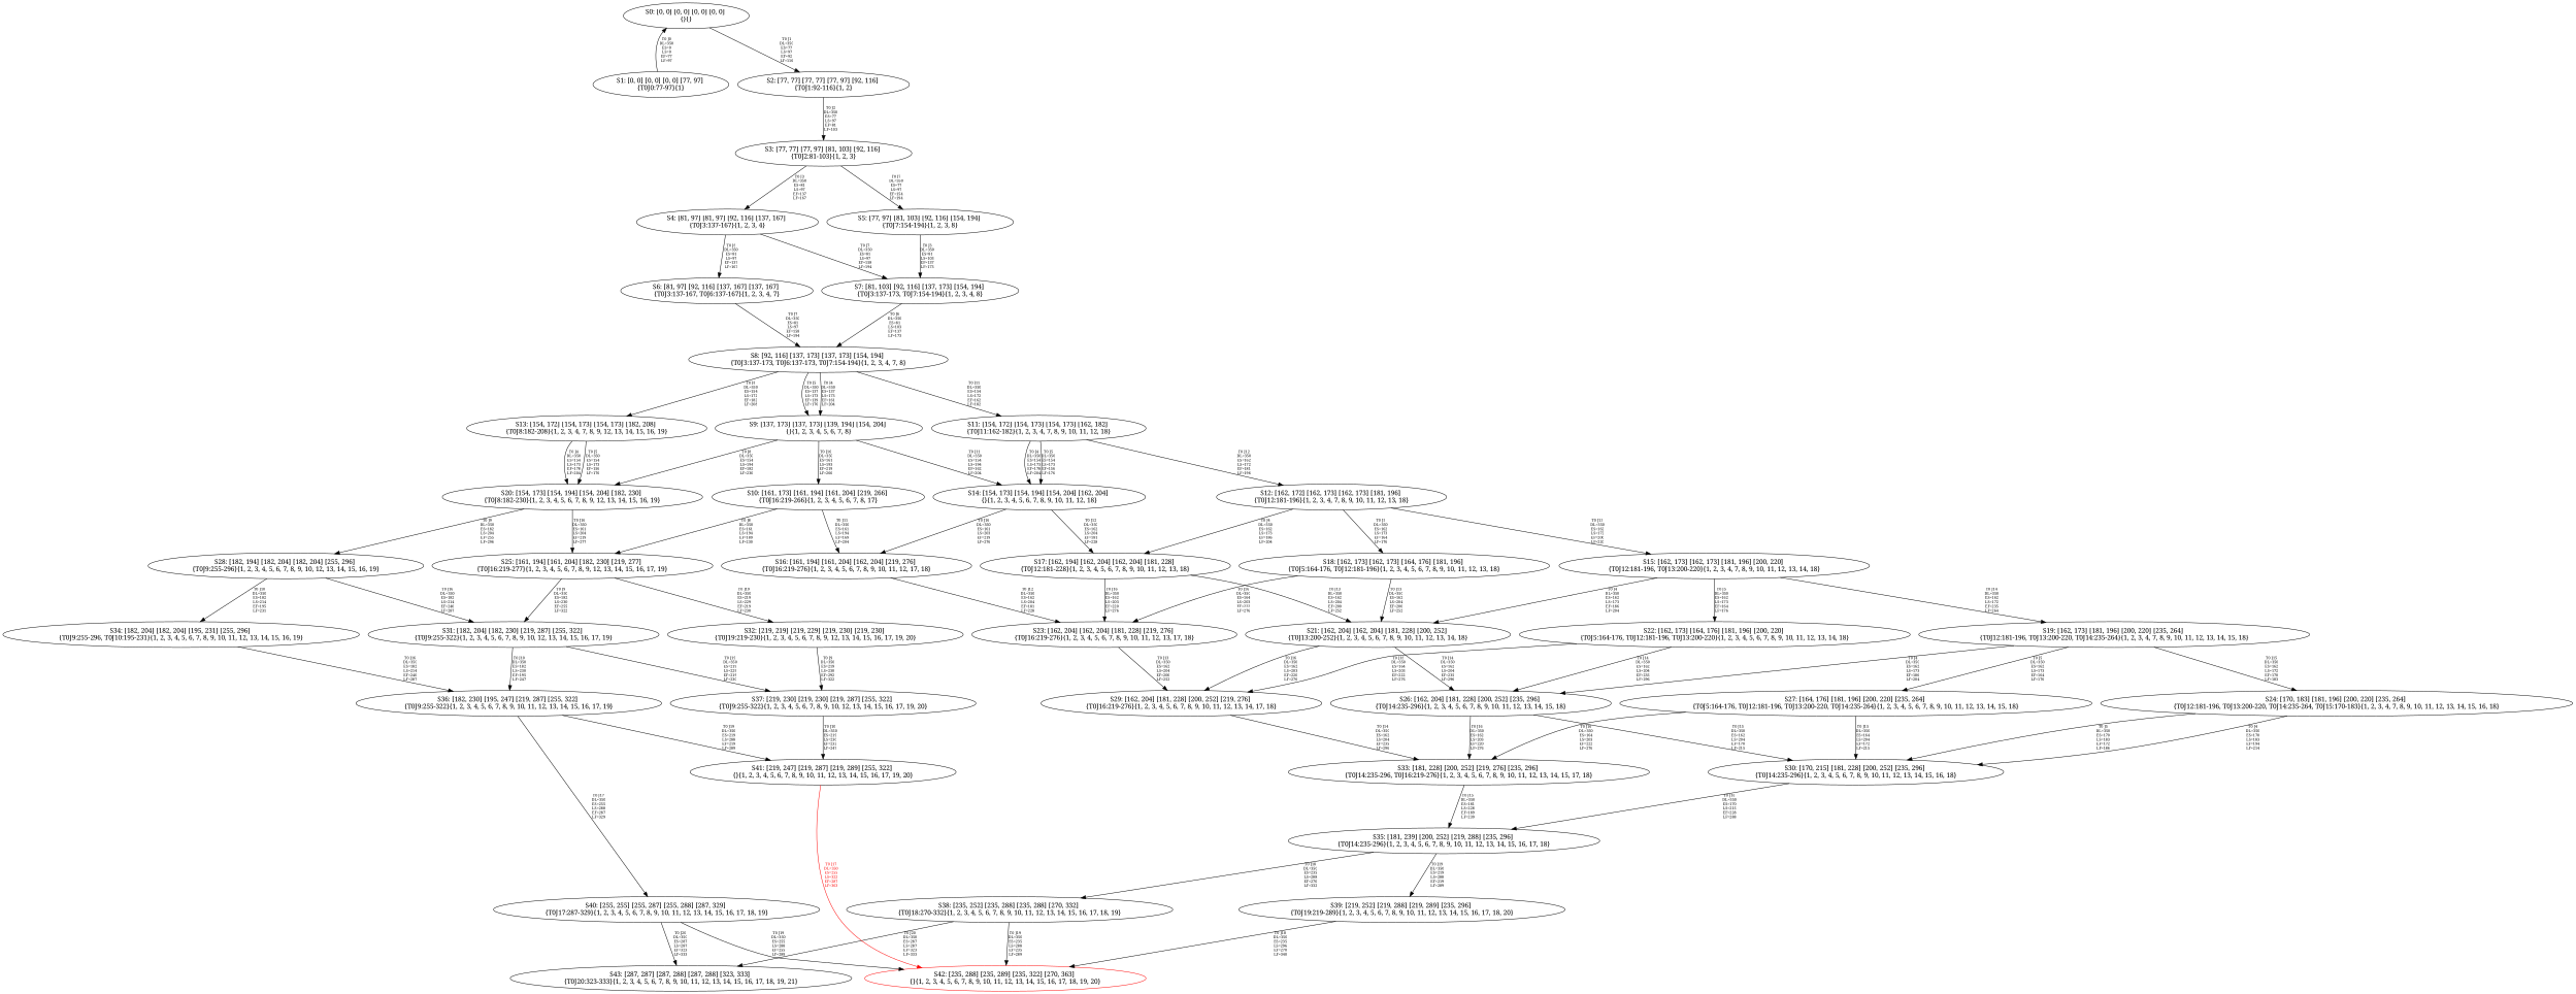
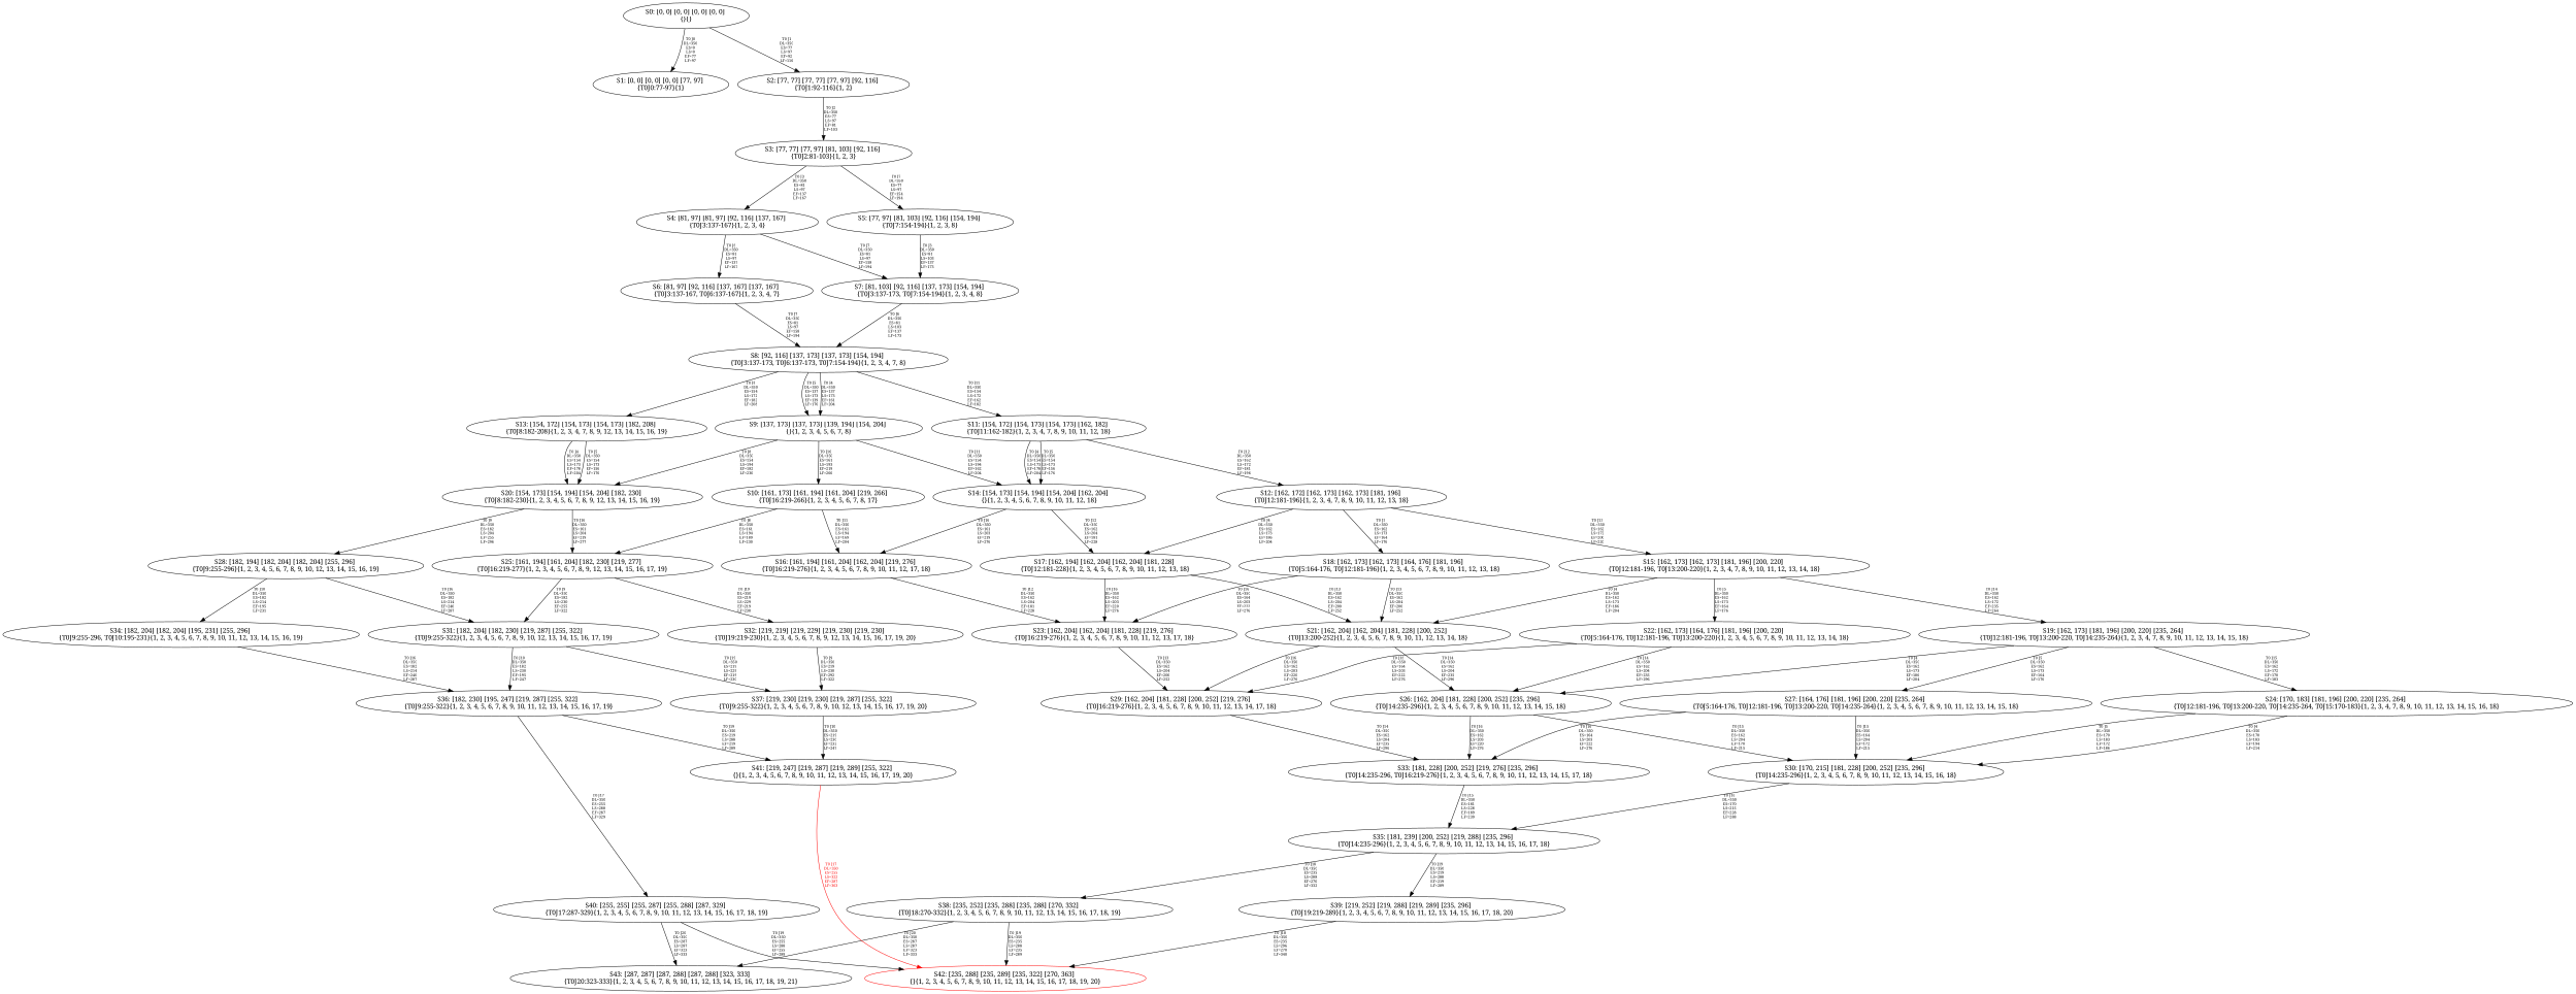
  digraph {
    fontname="Noto Serif"
    node [fontname="Noto Serif"]
    edge [fontname="Noto Serif" fontsize=8]
    n1 [label="S0: [0, 0] [0, 0] [0, 0] [0, 0] \n{}{}"]
    n2 [label="S1: [0, 0] [0, 0] [0, 0] [77, 97] \n{T0J0:77-97}{1}"]
    n3 [label="S2: [77, 77] [77, 77] [77, 97] [92, 116] \n{T0J1:92-116}{1, 2}"]
    n4 [label="S3: [77, 77] [77, 97] [81, 103] [92, 116] \n{T0J2:81-103}{1, 2, 3}"]
    n5 [label="S4: [81, 97] [81, 97] [92, 116] [137, 167] \n{T0J3:137-167}{1, 2, 3, 4}"]
    n6 [label="S5: [77, 97] [81, 103] [92, 116] [154, 194] \n{T0J7:154-194}{1, 2, 3, 8}"]
    n7 [label="S6: [81, 97] [92, 116] [137, 167] [137, 167] \n{T0J3:137-167, T0J6:137-167}{1, 2, 3, 4, 7}"]
    n8 [label="S7: [81, 103] [92, 116] [137, 173] [154, 194] \n{T0J3:137-173, T0J7:154-194}{1, 2, 3, 4, 8}"]
    n9 [label="S8: [92, 116] [137, 173] [137, 173] [154, 194] \n{T0J3:137-173, T0J6:137-173, T0J7:154-194}{1, 2, 3, 4, 7, 8}"]
    n10 [label="S9: [137, 173] [137, 173] [139, 194] [154, 204] \n{}{1, 2, 3, 4, 5, 6, 7, 8}"]
    n11 [label="S11: [154, 172] [154, 173] [154, 173] [162, 182] \n{T0J11:162-182}{1, 2, 3, 4, 7, 8, 9, 10, 11, 12, 18}"]
    n12 [label="S13: [154, 172] [154, 173] [154, 173] [182, 208] \n{T0J8:182-208}{1, 2, 3, 4, 7, 8, 9, 12, 13, 14, 15, 16, 19}"]
    n13 [label="S10: [161, 173] [161, 194] [161, 204] [219, 266] \n{T0J16:219-266}{1, 2, 3, 4, 5, 6, 7, 8, 17}"]
    n14 [label="S14: [154, 173] [154, 194] [154, 204] [162, 204] \n{}{1, 2, 3, 4, 5, 6, 7, 8, 9, 10, 11, 12, 18}"]
    n15 [label="S20: [154, 173] [154, 194] [154, 204] [182, 230] \n{T0J8:182-230}{1, 2, 3, 4, 5, 6, 7, 8, 9, 12, 13, 14, 15, 16, 19}"]
    n16 [label="S12: [162, 172] [162, 173] [162, 173] [181, 196] \n{T0J12:181-196}{1, 2, 3, 4, 7, 8, 9, 10, 11, 12, 13, 18}"]
    n17 [label="S16: [161, 194] [161, 204] [162, 204] [219, 276] \n{T0J16:219-276}{1, 2, 3, 4, 5, 6, 7, 8, 9, 10, 11, 12, 17, 18}"]
    n18 [label="S25: [161, 194] [161, 204] [182, 230] [219, 277] \n{T0J16:219-277}{1, 2, 3, 4, 5, 6, 7, 8, 9, 12, 13, 14, 15, 16, 17, 19}"]
    n19 [label="S17: [162, 194] [162, 204] [162, 204] [181, 228] \n{T0J12:181-228}{1, 2, 3, 4, 5, 6, 7, 8, 9, 10, 11, 12, 13, 18}"]
    n20 [label="S28: [182, 194] [182, 204] [182, 204] [255, 296] \n{T0J9:255-296}{1, 2, 3, 4, 5, 6, 7, 8, 9, 10, 12, 13, 14, 15, 16, 19}"]
    n21 [label="S23: [162, 204] [162, 204] [181, 228] [219, 276] \n{T0J16:219-276}{1, 2, 3, 4, 5, 6, 7, 8, 9, 10, 11, 12, 13, 17, 18}"]
    n22 [label="S31: [182, 204] [182, 230] [219, 287] [255, 322] \n{T0J9:255-322}{1, 2, 3, 4, 5, 6, 7, 8, 9, 10, 12, 13, 14, 15, 16, 17, 19}"]
    n23 [label="S32: [219, 219] [219, 229] [219, 230] [219, 230] \n{T0J19:219-230}{1, 2, 3, 4, 5, 6, 7, 8, 9, 12, 13, 14, 15, 16, 17, 19, 20}"]
    n24 [label="S15: [162, 173] [162, 173] [181, 196] [200, 220] \n{T0J12:181-196, T0J13:200-220}{1, 2, 3, 4, 7, 8, 9, 10, 11, 12, 13, 14, 18}"]
    n25 [label="S18: [162, 173] [162, 173] [164, 176] [181, 196] \n{T0J5:164-176, T0J12:181-196}{1, 2, 3, 4, 5, 6, 7, 8, 9, 10, 11, 12, 13, 18}"]
    n26 [label="S19: [162, 173] [181, 196] [200, 220] [235, 264] \n{T0J12:181-196, T0J13:200-220, T0J14:235-264}{1, 2, 3, 4, 7, 8, 9, 10, 11, 12, 13, 14, 15, 18}"]
    n27 [label="S21: [162, 204] [162, 204] [181, 228] [200, 252] \n{T0J13:200-252}{1, 2, 3, 4, 5, 6, 7, 8, 9, 10, 11, 12, 13, 14, 18}"]
    n28 [label="S22: [162, 173] [164, 176] [181, 196] [200, 220] \n{T0J5:164-176, T0J12:181-196, T0J13:200-220}{1, 2, 3, 4, 5, 6, 7, 8, 9, 10, 11, 12, 13, 14, 18}"]
    n29 [label="S24: [170, 183] [181, 196] [200, 220] [235, 264] \n{T0J12:181-196, T0J13:200-220, T0J14:235-264, T0J15:170-183}{1, 2, 3, 4, 7, 8, 9, 10, 11, 12, 13, 14, 15, 16, 18}"]
    n30 [label="S26: [162, 204] [181, 228] [200, 252] [235, 296] \n{T0J14:235-296}{1, 2, 3, 4, 5, 6, 7, 8, 9, 10, 11, 12, 13, 14, 15, 18}"]
    n31 [label="S27: [164, 176] [181, 196] [200, 220] [235, 264] \n{T0J5:164-176, T0J12:181-196, T0J13:200-220, T0J14:235-264}{1, 2, 3, 4, 5, 6, 7, 8, 9, 10, 11, 12, 13, 14, 15, 18}"]
    n32 [label="S29: [162, 204] [181, 228] [200, 252] [219, 276] \n{T0J16:219-276}{1, 2, 3, 4, 5, 6, 7, 8, 9, 10, 11, 12, 13, 14, 17, 18}"]
    n33 [label="S30: [170, 215] [181, 228] [200, 252] [235, 296] \n{T0J14:235-296}{1, 2, 3, 4, 5, 6, 7, 8, 9, 10, 11, 12, 13, 14, 15, 16, 18}"]
    n34 [label="S33: [181, 228] [200, 252] [219, 276] [235, 296] \n{T0J14:235-296, T0J16:219-276}{1, 2, 3, 4, 5, 6, 7, 8, 9, 10, 11, 12, 13, 14, 15, 17, 18}"]
    n35 [label="S34: [182, 204] [182, 204] [195, 231] [255, 296] \n{T0J9:255-296, T0J10:195-231}{1, 2, 3, 4, 5, 6, 7, 8, 9, 10, 11, 12, 13, 14, 15, 16, 19}"]
    n36 [label="S35: [181, 239] [200, 252] [219, 288] [235, 296] \n{T0J14:235-296}{1, 2, 3, 4, 5, 6, 7, 8, 9, 10, 11, 12, 13, 14, 15, 16, 17, 18}"]
    n37 [label="S36: [182, 230] [195, 247] [219, 287] [255, 322] \n{T0J9:255-322}{1, 2, 3, 4, 5, 6, 7, 8, 9, 10, 11, 12, 13, 14, 15, 16, 17, 19}"]
    n38 [label="S37: [219, 230] [219, 230] [219, 287] [255, 322] \n{T0J9:255-322}{1, 2, 3, 4, 5, 6, 7, 8, 9, 10, 12, 13, 14, 15, 16, 17, 19, 20}"]
    n39 [label="S38: [235, 252] [235, 288] [235, 288] [270, 332] \n{T0J18:270-332}{1, 2, 3, 4, 5, 6, 7, 8, 9, 10, 11, 12, 13, 14, 15, 16, 17, 18, 19}"]
    n40 [label="S39: [219, 252] [219, 288] [219, 289] [235, 296] \n{T0J19:219-289}{1, 2, 3, 4, 5, 6, 7, 8, 9, 10, 11, 12, 13, 14, 15, 16, 17, 18, 20}"]
    n41 [label="S40: [255, 255] [255, 287] [255, 288] [287, 329] \n{T0J17:287-329}{1, 2, 3, 4, 5, 6, 7, 8, 9, 10, 11, 12, 13, 14, 15, 16, 17, 18, 19}"]
    n42 [label="S41: [219, 247] [219, 287] [219, 289] [255, 322] \n{}{1, 2, 3, 4, 5, 6, 7, 8, 9, 10, 11, 12, 13, 14, 15, 16, 17, 19, 20}"]
    n43 [color=Red label="S42: [235, 288] [235, 289] [235, 322] [270, 363] \n{}{1, 2, 3, 4, 5, 6, 7, 8, 9, 10, 11, 12, 13, 14, 15, 16, 17, 18, 19, 20}"]
    n44 [label="S43: [287, 287] [287, 288] [287, 288] [323, 333] \n{T0J20:323-333}{1, 2, 3, 4, 5, 6, 7, 8, 9, 10, 11, 12, 13, 14, 15, 16, 17, 18, 19, 21}"]
-   n2 -> n1 [label="T0 J0\nDL=350\nES=0\nLS=0\nEF=77\nLF=97"]
+   n1 -> n2 [label="T0 J0\nDL=350\nES=0\nLS=0\nEF=77\nLF=97"]
    n1 -> n3 [label="T0 J1\nDL=350\nES=77\nLS=97\nEF=92\nLF=116"]
    n3 -> n4 [label="T0 J2\nDL=350\nES=77\nLS=97\nEF=81\nLF=103"]
    n4 -> n5 [label="T0 J3\nDL=350\nES=81\nLS=97\nEF=137\nLF=167"]
    n4 -> n6 [label="T0 J7\nDL=350\nES=77\nLS=97\nEF=154\nLF=194"]
    n5 -> n7 [label="T0 J6\nDL=350\nES=81\nLS=97\nEF=137\nLF=167"]
    n5 -> n8 [label="T0 J7\nDL=350\nES=81\nLS=97\nEF=158\nLF=194"]
    n6 -> n8 [label="T0 J3\nDL=350\nES=81\nLS=103\nEF=137\nLF=173"]
    n7 -> n9 [label="T0 J7\nDL=350\nES=81\nLS=97\nEF=158\nLF=194"]
    n8 -> n9 [label="T0 J6\nDL=350\nES=81\nLS=103\nEF=137\nLF=173"]
    n9 -> n10 [label="T0 J4\nDL=350\nES=137\nLS=173\nEF=161\nLF=204"]
    n9 -> n10 [label="T0 J5\nDL=350\nES=137\nLS=173\nEF=139\nLF=176"]
    n9 -> n11 [label="T0 J11\nDL=350\nES=154\nLS=172\nEF=162\nLF=182"]
    n9 -> n12 [label="T0 J8\nDL=350\nES=154\nLS=172\nEF=182\nLF=208"]
    n10 -> n13 [label="T0 J16\nDL=350\nES=161\nLS=193\nEF=219\nLF=266"]
    n10 -> n14 [label="T0 J11\nDL=350\nES=154\nLS=194\nEF=162\nLF=204"]
    n10 -> n15 [label="T0 J8\nDL=350\nES=154\nLS=194\nEF=182\nLF=230"]
    n11 -> n14 [label="T0 J4\nDL=350\nES=154\nLS=173\nEF=178\nLF=204"]
    n11 -> n14 [label="T0 J5\nDL=350\nES=154\nLS=173\nEF=156\nLF=176"]
    n11 -> n16 [label="T0 J12\nDL=350\nES=162\nLS=172\nEF=181\nLF=196"]
    n12 -> n15 [label="T0 J4\nDL=350\nES=154\nLS=173\nEF=178\nLF=204"]
    n12 -> n15 [label="T0 J5\nDL=350\nES=154\nLS=173\nEF=156\nLF=176"]
    n13 -> n17 [label="T0 J11\nDL=350\nES=161\nLS=194\nEF=169\nLF=204"]
    n13 -> n18 [label="T0 J8\nDL=350\nES=161\nLS=194\nEF=189\nLF=230"]
    n14 -> n17 [label="T0 J16\nDL=350\nES=161\nLS=203\nEF=219\nLF=276"]
    n14 -> n19 [label="T0 J12\nDL=350\nES=162\nLS=204\nEF=181\nLF=228"]
    n15 -> n18 [label="T0 J16\nDL=350\nES=161\nLS=204\nEF=219\nLF=277"]
    n15 -> n20 [label="T0 J9\nDL=350\nES=182\nLS=204\nEF=255\nLF=296"]
    n16 -> n19 [label="T0 J4\nDL=350\nES=162\nLS=173\nEF=186\nLF=204"]
    n16 -> n24 [label="T0 J13\nDL=350\nES=162\nLS=172\nEF=200\nLF=220"]
    n16 -> n25 [label="T0 J5\nDL=350\nES=162\nLS=173\nEF=164\nLF=176"]
    n17 -> n21 [label="T0 J12\nDL=350\nES=162\nLS=204\nEF=181\nLF=228"]
    n18 -> n22 [label="T0 J9\nDL=350\nES=182\nLS=230\nEF=255\nLF=322"]
    n18 -> n23 [label="T0 J19\nDL=350\nES=219\nLS=229\nEF=219\nLF=230"]
    n19 -> n21 [label="T0 J16\nDL=350\nES=162\nLS=203\nEF=220\nLF=276"]
    n19 -> n27 [label="T0 J13\nDL=350\nES=162\nLS=204\nEF=200\nLF=252"]
    n20 -> n22 [label="T0 J16\nDL=350\nES=182\nLS=214\nEF=240\nLF=287"]
    n20 -> n35 [label="T0 J10\nDL=350\nES=182\nLS=214\nEF=195\nLF=231"]
    n21 -> n32 [label="T0 J13\nDL=350\nES=162\nLS=204\nEF=200\nLF=252"]
    n22 -> n37 [label="T0 J10\nDL=350\nES=182\nLS=230\nEF=195\nLF=247"]
    n22 -> n38 [label="T0 J19\nDL=350\nES=219\nLS=229\nEF=219\nLF=230"]
    n23 -> n38 [label="T0 J9\nDL=350\nES=219\nLS=230\nEF=292\nLF=322"]
    n24 -> n26 [label="T0 J14\nDL=350\nES=162\nLS=172\nEF=235\nLF=264"]
    n24 -> n27 [label="T0 J4\nDL=350\nES=162\nLS=173\nEF=186\nLF=204"]
    n24 -> n28 [label="T0 J5\nDL=350\nES=162\nLS=173\nEF=164\nLF=176"]
    n25 -> n21 [label="T0 J16\nDL=350\nES=164\nLS=203\nEF=222\nLF=276"]
    n25 -> n27 [label="T0 J13\nDL=350\nES=162\nLS=204\nEF=200\nLF=252"]
    n26 -> n29 [label="T0 J15\nDL=350\nES=162\nLS=172\nEF=170\nLF=183"]
    n26 -> n30 [label="T0 J4\nDL=350\nES=162\nLS=173\nEF=186\nLF=204"]
    n26 -> n31 [label="T0 J5\nDL=350\nES=162\nLS=173\nEF=164\nLF=176"]
    n27 -> n30 [label="T0 J14\nDL=350\nES=162\nLS=204\nEF=235\nLF=296"]
    n27 -> n32 [label="T0 J16\nDL=350\nES=162\nLS=203\nEF=220\nLF=276"]
    n28 -> n30 [label="T0 J14\nDL=350\nES=162\nLS=204\nEF=235\nLF=296"]
    n28 -> n32 [label="T0 J16\nDL=350\nES=164\nLS=203\nEF=222\nLF=276"]
    n29 -> n33 [label="T0 J4\nDL=350\nES=170\nLS=183\nEF=194\nLF=214"]
    n29 -> n33 [label="T0 J5\nDL=350\nES=170\nLS=183\nEF=172\nLF=186"]
    n30 -> n33 [label="T0 J15\nDL=350\nES=162\nLS=204\nEF=170\nLF=215"]
    n30 -> n34 [label="T0 J16\nDL=350\nES=162\nLS=203\nEF=220\nLF=276"]
    n31 -> n33 [label="T0 J15\nDL=350\nES=164\nLS=204\nEF=172\nLF=215"]
    n31 -> n34 [label="T0 J16\nDL=350\nES=164\nLS=203\nEF=222\nLF=276"]
    n32 -> n34 [label="T0 J14\nDL=350\nES=162\nLS=204\nEF=235\nLF=296"]
    n33 -> n36 [label="T0 J16\nDL=350\nES=170\nLS=215\nEF=228\nLF=288"]
    n34 -> n36 [label="T0 J15\nDL=350\nES=181\nLS=228\nEF=189\nLF=239"]
    n35 -> n37 [label="T0 J16\nDL=350\nES=182\nLS=214\nEF=240\nLF=287"]
    n36 -> n39 [label="T0 J18\nDL=350\nES=235\nLS=288\nEF=270\nLF=332"]
    n36 -> n40 [label="T0 J19\nDL=350\nES=219\nLS=288\nEF=219\nLF=289"]
    n37 -> n41 [label="T0 J17\nDL=350\nES=255\nLS=288\nEF=287\nLF=329"]
    n37 -> n42 [label="T0 J19\nDL=350\nES=219\nLS=288\nEF=219\nLF=289"]
    n38 -> n42 [label="T0 J10\nDL=350\nES=219\nLS=230\nEF=232\nLF=247"]
    n39 -> n43 [label="T0 J19\nDL=350\nES=235\nLS=288\nEF=235\nLF=289"]
    n39 -> n44 [label="T0 J20\nDL=350\nES=287\nLS=287\nEF=323\nLF=333"]
    n40 -> n43 [label="T0 J18\nDL=350\nES=235\nLS=296\nEF=270\nLF=340"]
    n41 -> n43 [label="T0 J19\nDL=350\nES=255\nLS=288\nEF=255\nLF=289"]
    n41 -> n44 [label="T0 J20\nDL=350\nES=287\nLS=287\nEF=323\nLF=333"]
    n42 -> n43 [color=Red fontcolor=Red label="T0 J17\nDL=350\nES=255\nLS=322\nEF=287\nLF=363"]
  }
